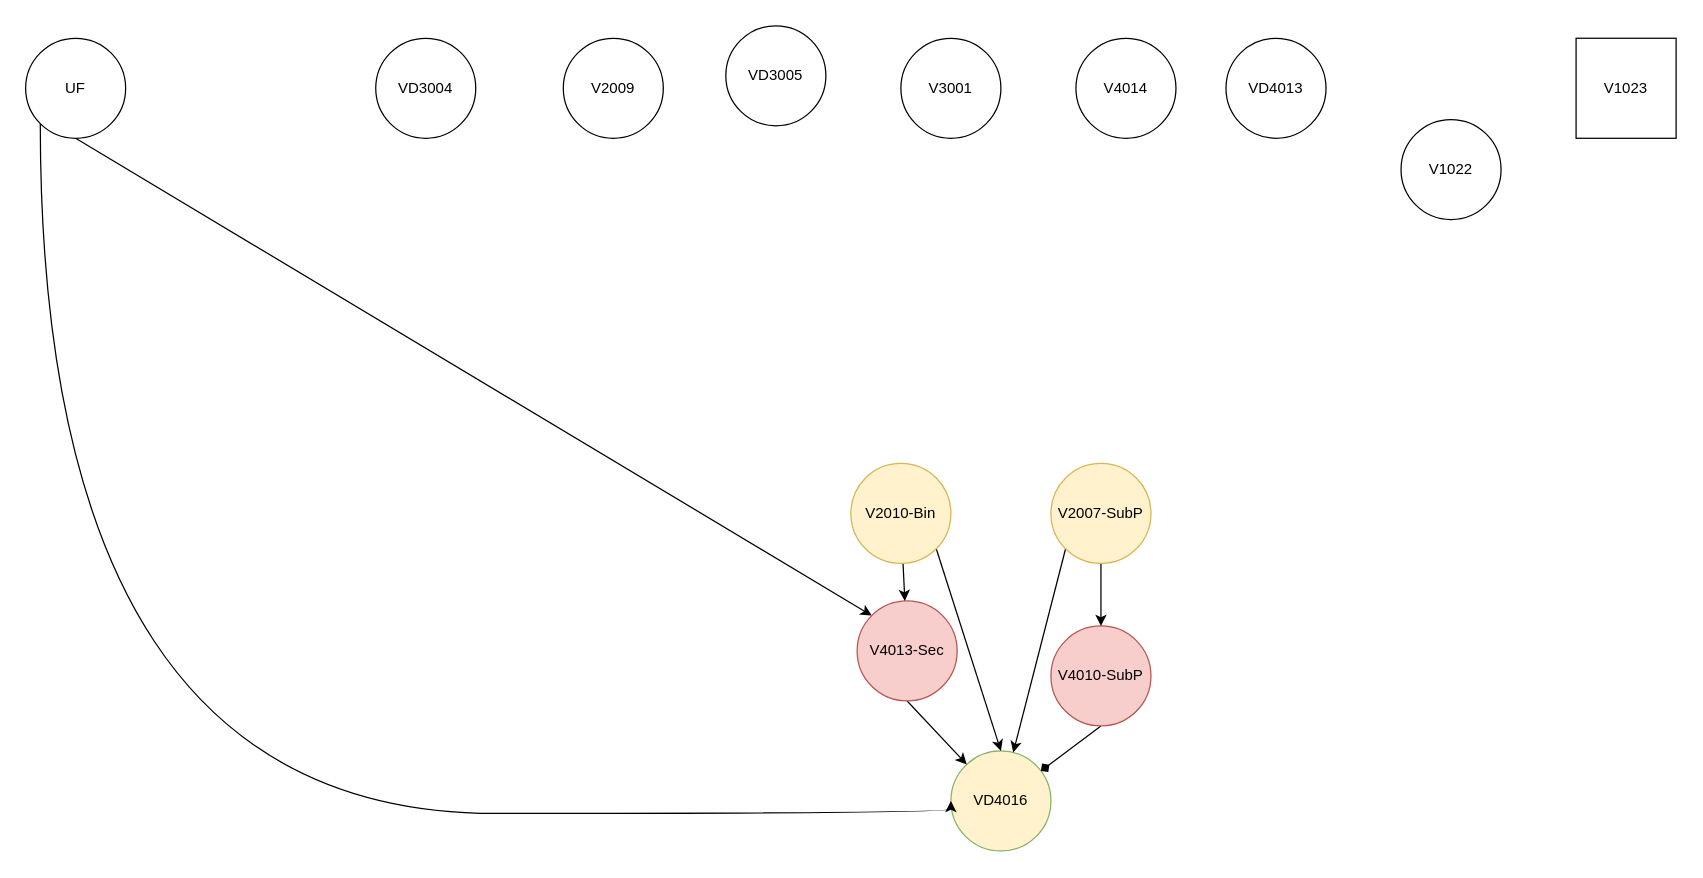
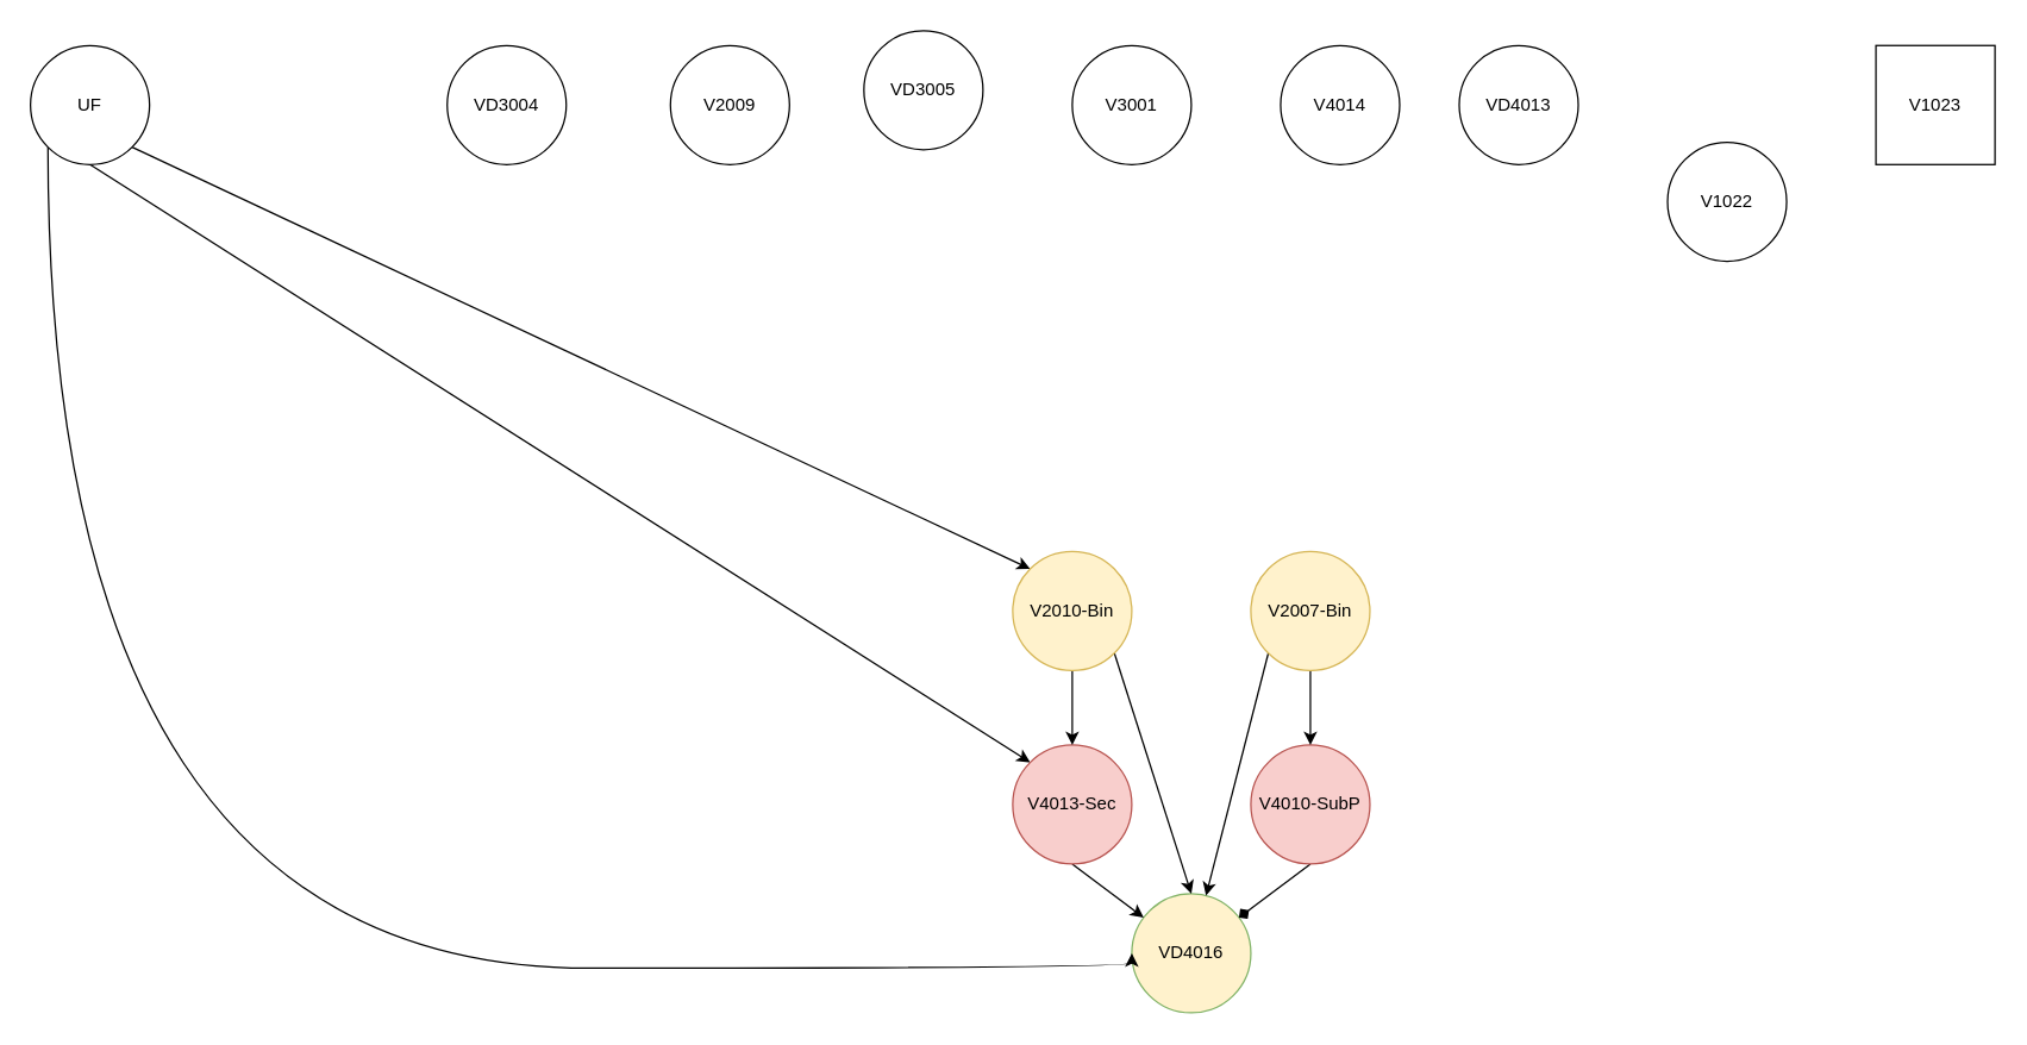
  <mxCell id="0" />
  <mxCell id="1" parent="0" />
  <mxCell id="2" value="VD4016" style="ellipse;whiteSpace=wrap;html=1;aspect=fixed;fillColor=#fff2cc;strokeColor=#82b366;" parent="1" vertex="1"><mxGeometry x="760" y="600" width="80" height="80" as="geometry" /></mxCell>
+ <mxCell id="3" style="edgeStyle=none;rounded=0;orthogonalLoop=1;jettySize=auto;html=1;exitX=1;exitY=1;exitDx=0;exitDy=0;entryX=0;entryY=0;entryDx=0;entryDy=0;" parent="1" source="6" target="21" edge="1"><mxGeometry relative="1" as="geometry" /></mxCell>
  <mxCell id="4" style="edgeStyle=none;rounded=0;orthogonalLoop=1;jettySize=auto;html=1;exitX=0.5;exitY=1;exitDx=0;exitDy=0;entryX=0;entryY=0;entryDx=0;entryDy=0;" parent="1" source="6" target="14" edge="1"><mxGeometry relative="1" as="geometry" /></mxCell>
  <mxCell id="5" style="edgeStyle=orthogonalEdgeStyle;rounded=0;orthogonalLoop=1;jettySize=auto;html=1;exitX=0;exitY=1;exitDx=0;exitDy=0;entryX=0;entryY=0.5;entryDx=0;entryDy=0;curved=1;" parent="1" source="6" target="2" edge="1"><mxGeometry relative="1" as="geometry"><Array as="points"><mxPoint x="32" y="650" /><mxPoint x="760" y="650" /></Array></mxGeometry></mxCell>
  <mxCell id="6" value="UF" style="ellipse;whiteSpace=wrap;html=1;aspect=fixed;" parent="1" vertex="1"><mxGeometry x="20" y="30" width="80" height="80" as="geometry" /></mxCell>
  <mxCell id="7" style="edgeStyle=none;rounded=0;orthogonalLoop=1;jettySize=auto;html=1;exitX=0.5;exitY=1;exitDx=0;exitDy=0;endArrow=diamond;" parent="1" source="8" target="2" edge="1"><mxGeometry relative="1" as="geometry" /></mxCell>
  <mxCell id="8" value="V4010-SubP" style="ellipse;whiteSpace=wrap;html=1;aspect=fixed;fillColor=#f8cecc;strokeColor=#b85450;" parent="1" vertex="1"><mxGeometry x="840" y="500" width="80" height="80" as="geometry" /></mxCell>
  <mxCell id="9" value="V3001" style="ellipse;whiteSpace=wrap;html=1;aspect=fixed;" parent="1" vertex="1"><mxGeometry x="720" y="30" width="80" height="80" as="geometry" /></mxCell>
  <mxCell id="10" value="V1023" style="whiteSpace=wrap;html=1;aspect=fixed;rounded=0;" parent="1" vertex="1"><mxGeometry x="1260" y="30" width="80" height="80" as="geometry" /></mxCell>
  <mxCell id="11" value="V1022" style="ellipse;whiteSpace=wrap;html=1;aspect=fixed;" parent="1" vertex="1"><mxGeometry x="1120" y="95" width="80" height="80" as="geometry" /></mxCell>
  <mxCell id="12" value="VD3004" style="ellipse;whiteSpace=wrap;html=1;aspect=fixed;" parent="1" vertex="1"><mxGeometry x="300" y="30" width="80" height="80" as="geometry" /></mxCell>
  <mxCell id="13" style="rounded=0;orthogonalLoop=1;jettySize=auto;html=1;exitX=0.5;exitY=1;exitDx=0;exitDy=0;" parent="1" source="14" target="2" edge="1"><mxGeometry relative="1" as="geometry" /></mxCell>
- <mxCell id="14" value="V4013-Sec" style="ellipse;whiteSpace=wrap;html=1;aspect=fixed;fillColor=#f8cecc;strokeColor=#b85450;" parent="1" vertex="1"><mxGeometry x="685" y="480" width="80" height="80" as="geometry" /></mxCell>
+ <mxCell id="14" value="V4013-Sec" style="ellipse;whiteSpace=wrap;html=1;aspect=fixed;fillColor=#f8cecc;strokeColor=#b85450;" parent="1" vertex="1"><mxGeometry x="680" y="500" width="80" height="80" as="geometry" /></mxCell>
  <mxCell id="15" value="V4014" style="ellipse;whiteSpace=wrap;html=1;aspect=fixed;" parent="1" vertex="1"><mxGeometry x="860" y="30" width="80" height="80" as="geometry" /></mxCell>
  <mxCell id="16" value="VD4013" style="ellipse;whiteSpace=wrap;html=1;aspect=fixed;" parent="1" vertex="1"><mxGeometry x="980" y="30" width="80" height="80" as="geometry" /></mxCell>
  <mxCell id="17" value="V2009" style="ellipse;whiteSpace=wrap;html=1;aspect=fixed;" parent="1" vertex="1"><mxGeometry x="450" y="30" width="80" height="80" as="geometry" /></mxCell>
  <mxCell id="18" value="VD3005" style="ellipse;whiteSpace=wrap;html=1;aspect=fixed;" parent="1" vertex="1"><mxGeometry x="580" y="20" width="80" height="80" as="geometry" /></mxCell>
  <mxCell id="19" value="" style="rounded=0;orthogonalLoop=1;jettySize=auto;html=1;" parent="1" source="21" target="14" edge="1"><mxGeometry relative="1" as="geometry" /></mxCell>
  <mxCell id="20" style="edgeStyle=none;rounded=0;orthogonalLoop=1;jettySize=auto;html=1;exitX=1;exitY=1;exitDx=0;exitDy=0;entryX=0.5;entryY=0;entryDx=0;entryDy=0;" parent="1" source="21" target="2" edge="1"><mxGeometry relative="1" as="geometry" /></mxCell>
  <mxCell id="21" value="V2010-Bin" style="ellipse;whiteSpace=wrap;html=1;aspect=fixed;fillColor=#fff2cc;strokeColor=#d6b656;" parent="1" vertex="1"><mxGeometry x="680" y="370" width="80" height="80" as="geometry" /></mxCell>
  <mxCell id="22" style="rounded=0;orthogonalLoop=1;jettySize=auto;html=1;exitX=0.5;exitY=1;exitDx=0;exitDy=0;" parent="1" source="24" target="8" edge="1"><mxGeometry relative="1" as="geometry" /></mxCell>
  <mxCell id="23" style="edgeStyle=none;rounded=0;orthogonalLoop=1;jettySize=auto;html=1;exitX=0;exitY=1;exitDx=0;exitDy=0;" parent="1" source="24" target="2" edge="1"><mxGeometry relative="1" as="geometry"><mxPoint x="800" y="620" as="targetPoint" /></mxGeometry></mxCell>
- <mxCell id="24" value="V2007-SubP" style="ellipse;whiteSpace=wrap;html=1;aspect=fixed;fillColor=#fff2cc;strokeColor=#d6b656;" parent="1" vertex="1"><mxGeometry x="840" y="370" width="80" height="80" as="geometry" /></mxCell>
+ <mxCell id="24" value="V2007-Bin" style="ellipse;whiteSpace=wrap;html=1;aspect=fixed;fillColor=#fff2cc;strokeColor=#d6b656;" parent="1" vertex="1"><mxGeometry x="840" y="370" width="80" height="80" as="geometry" /></mxCell>
